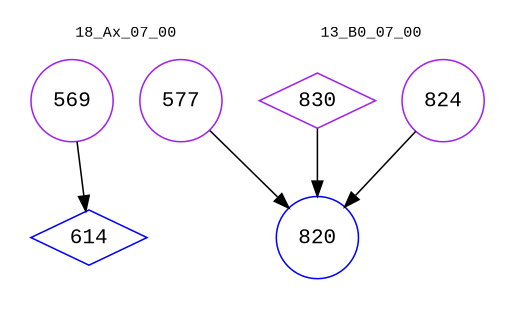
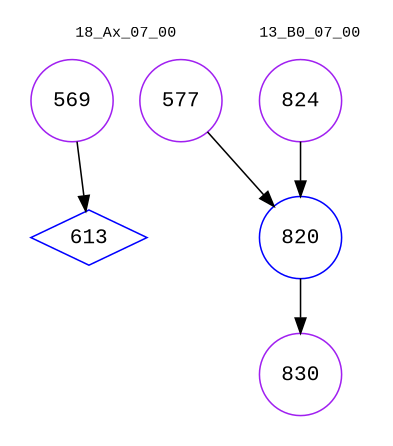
  digraph {
    fontname="Liberation Mono"
    node [color=purple fontname="Liberation Mono" shape=circle]
    edge [color=black fontname="Liberation Mono"]
    n1 [label=577]
    n2 [label=569]
-   n3 [color=blue label=614 shape=diamond]
+   n3 [color=blue label=613 shape=diamond]
    n4 [label=824]
    n5 [color=blue label=820]
-   n6 [label=830 shape=diamond]
+   n6 [label=830]
    subgraph cluster_1 {
      color=white
      fontsize=10
      label="18_Ax_07_00"
      n1
      n2
      n3
    }
    subgraph cluster_2 {
      color=white
      fontsize=10
      label="13_B0_07_00"
      n4
      n5
      n6
    }
    n1 -> n5
    n2 -> n3
    n4 -> n5
-   n6 -> n5
+   n5 -> n6
  }
